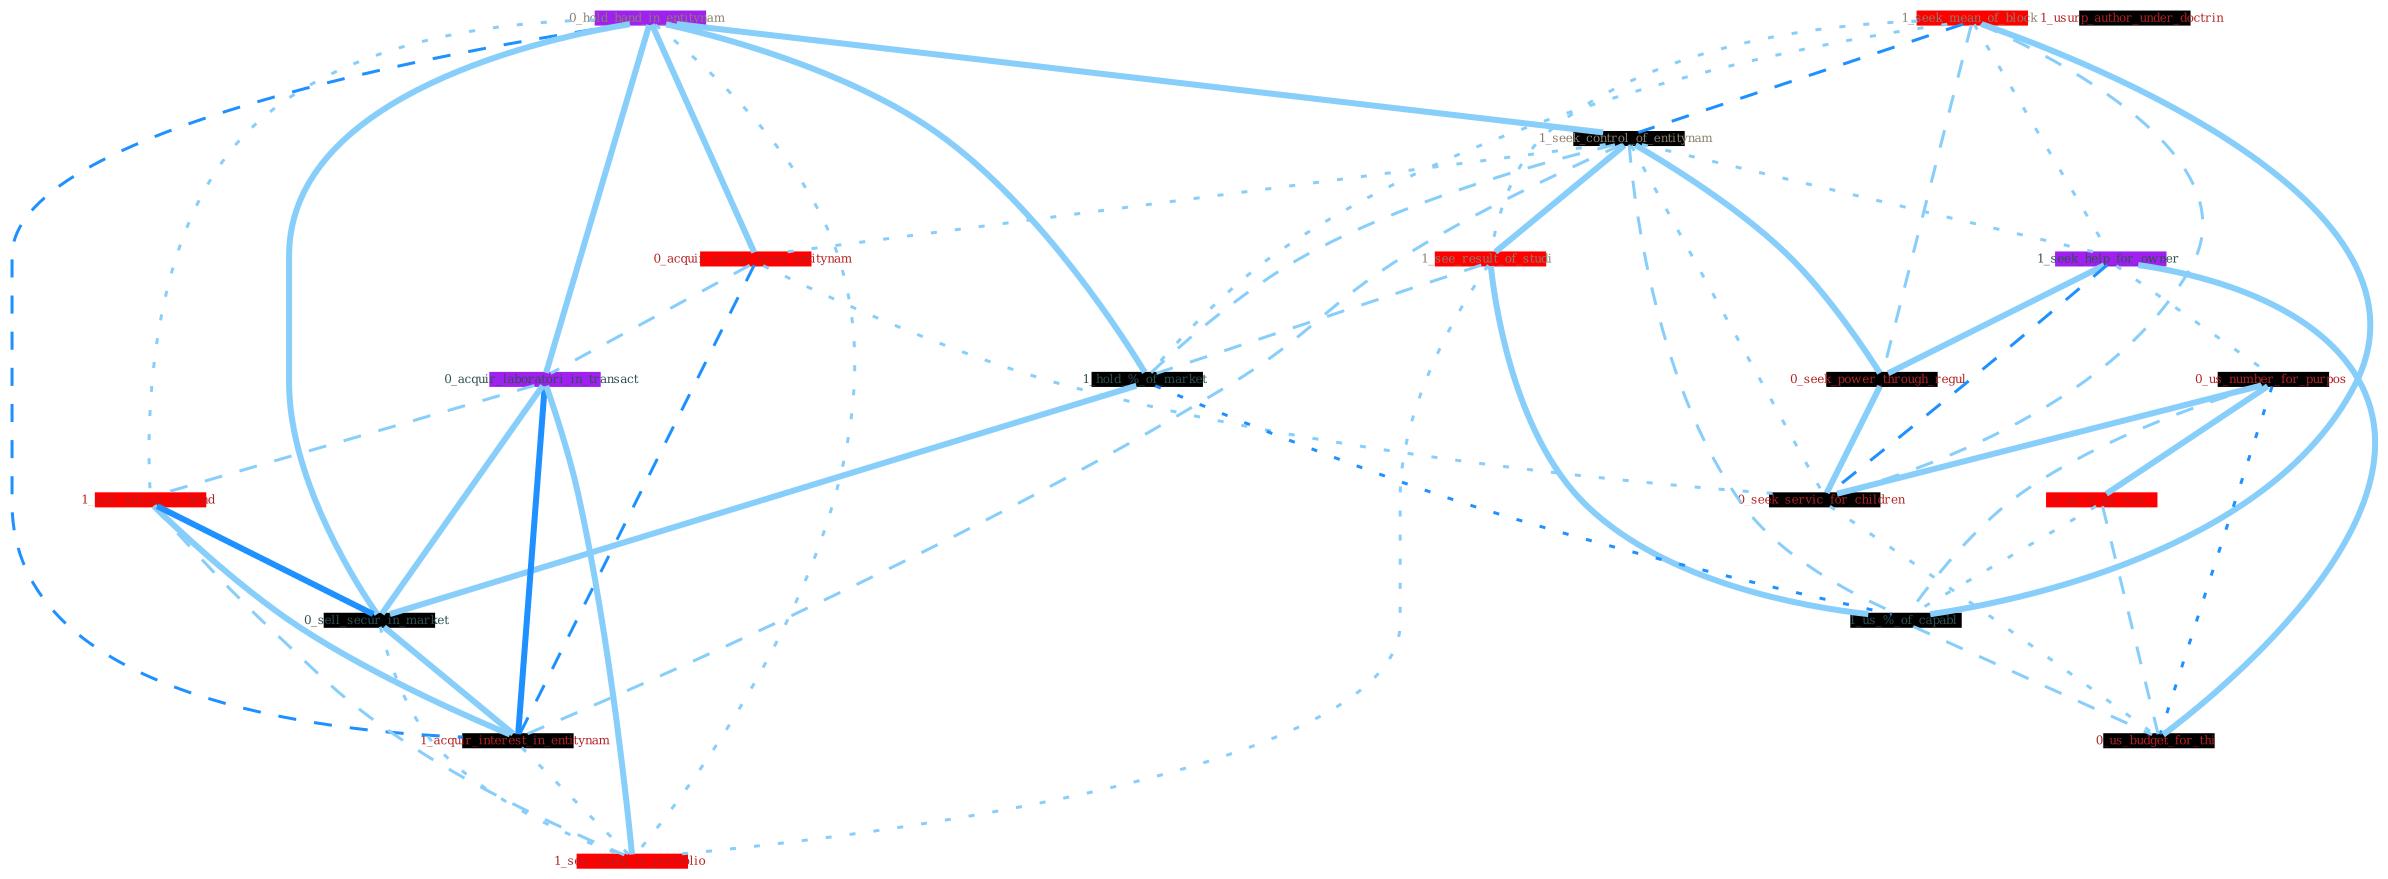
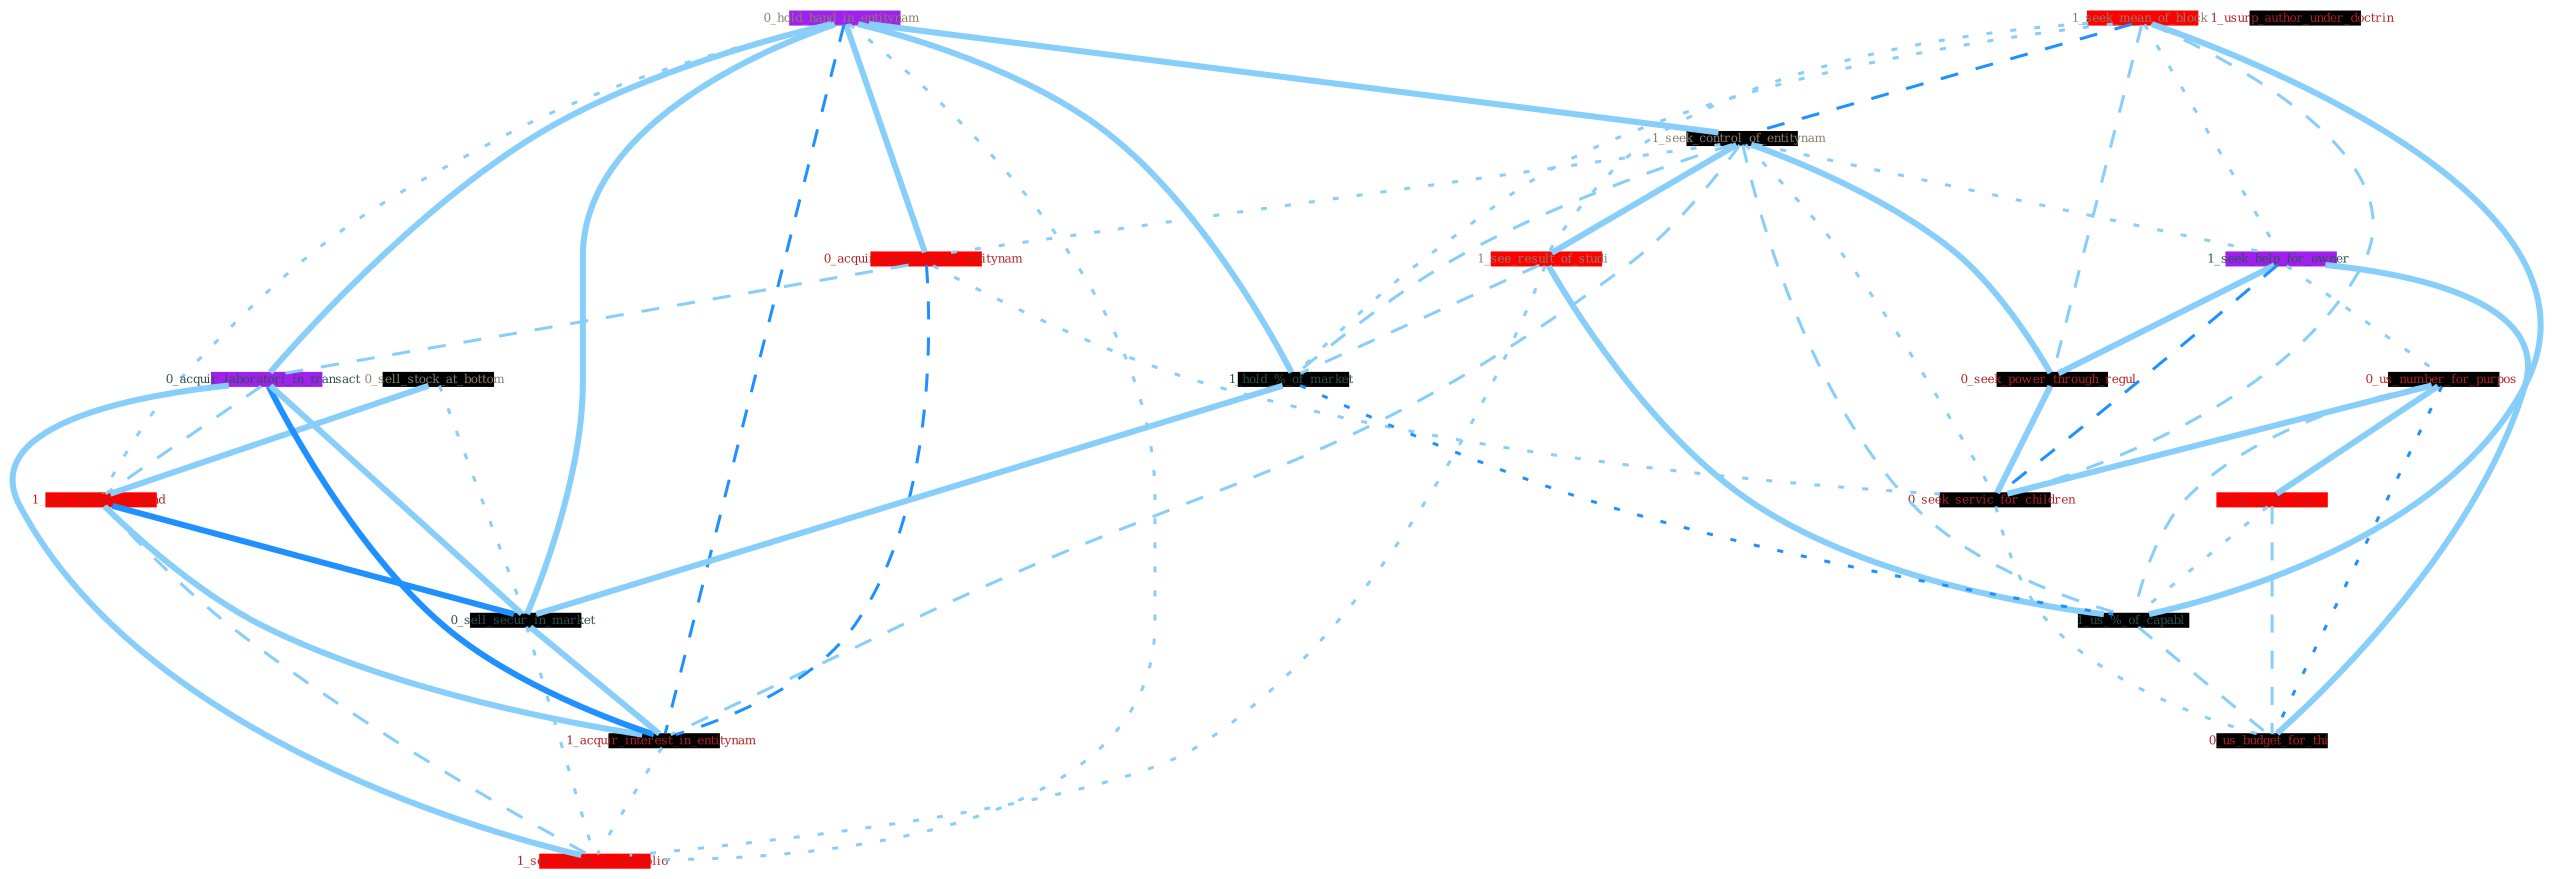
  graph {
    node [color=black fixedsize=true fontcolor="#b22222" fontsize=4 shape=polygon style=filled]
    edge [color="#87cefa" w=1 style=bold]
    "0_hold_hand_in_entitynam " [color=purple fontcolor="#8b7d6b" height=.06 width=.5]
+   "0_sell_stock_at_bottom " [fontcolor="#8b7d6b" height=.06 width=.5]
    "1_seek_mean_of_block " [color=red fontcolor="#8b7d6b" height=.06 width=.5]
    "1_seek_control_of_entitynam " [fontcolor="#8b7d6b" height=.06 width=.5]
    "1_see_result_of_studi " [color=red fontcolor="#8b7d6b" height=.06 width=.5]
    "0_acquir_servic_from_entitynam " [color=red height=.06 width=.5]
    "0_seek_power_through_regul " [height=.06 width=.5]
    "0_us_number_for_purpos " [height=.06 width=.5]
    "1_sell_billion_in_bond " [color=red height=.06 width=.5]
    "0_us_it_as_wai " [color=red height=.06 width=.5]
    "1_usurp_author_under_doctrin " [height=.06 width=.5]
    "1_acquir_interest_in_entitynam " [height=.06 width=.5]
    "0_seek_servic_for_children " [height=.06 width=.5]
    "1_see_chang_in_portfolio " [color=red height=.06 width=.5]
    "0_us_budget_for_thi " [height=.06 width=.5]
    "1_hold_%_of_market " [fontcolor="#2f4f4f" height=.06 width=.5]
    "0_acquir_laboratori_in_transact " [color=purple fontcolor="#2f4f4f" height=.06 width=.5]
    "0_sell_secur_in_market " [fontcolor="#2f4f4f" height=.06 width=.5]
    "1_seek_help_for_owner " [color=purple fontcolor="#2f4f4f" height=.06 width=.5]
    "1_us_%_of_capabl " [fontcolor="#2f4f4f" height=.06 width=.5]
    subgraph sub_1 {
      "0_hold_hand_in_entitynam "
+     "0_sell_stock_at_bottom "
      "1_seek_mean_of_block "
      "1_seek_control_of_entitynam "
      "1_see_result_of_studi "
    }
    subgraph sub_2 {
      "0_acquir_servic_from_entitynam "
      "0_seek_power_through_regul "
      "0_us_number_for_purpos "
      "1_sell_billion_in_bond "
      "0_us_it_as_wai "
      "1_usurp_author_under_doctrin "
      "1_acquir_interest_in_entitynam "
      "0_seek_servic_for_children "
      "1_see_chang_in_portfolio "
      "0_us_budget_for_thi "
    }
    "0_hold_hand_in_entitynam " -- "1_seek_control_of_entitynam "
    "0_hold_hand_in_entitynam " -- "0_acquir_servic_from_entitynam "
    "0_hold_hand_in_entitynam " -- "1_sell_billion_in_bond " [style=dotted]
    "0_hold_hand_in_entitynam " -- "1_acquir_interest_in_entitynam " [color="#1e90ff" w=2 style=dashed]
    "0_hold_hand_in_entitynam " -- "1_see_chang_in_portfolio " [style=dotted]
    "0_hold_hand_in_entitynam " -- "1_hold_%_of_market "
    "0_hold_hand_in_entitynam " -- "0_acquir_laboratori_in_transact "
    "0_hold_hand_in_entitynam " -- "0_sell_secur_in_market "
+   "0_sell_stock_at_bottom " -- "1_sell_billion_in_bond "
+   "0_sell_stock_at_bottom " -- "0_sell_secur_in_market " [style=dotted]
    "1_seek_mean_of_block " -- "1_seek_control_of_entitynam " [color="#1e90ff" w=2 style=dashed]
    "1_seek_mean_of_block " -- "1_see_result_of_studi " [style=dotted]
    "1_seek_mean_of_block " -- "0_seek_power_through_regul " [style=dashed]
    "1_seek_mean_of_block " -- "0_seek_servic_for_children " [style=dashed]
    "1_seek_mean_of_block " -- "1_hold_%_of_market " [style=dotted]
    "1_seek_mean_of_block " -- "1_seek_help_for_owner " [style=dotted]
    "1_seek_mean_of_block " -- "1_us_%_of_capabl "
    "1_seek_control_of_entitynam " -- "1_see_result_of_studi "
    "1_seek_control_of_entitynam " -- "0_acquir_servic_from_entitynam " [style=dotted]
    "1_seek_control_of_entitynam " -- "0_seek_power_through_regul "
    "1_seek_control_of_entitynam " -- "1_acquir_interest_in_entitynam " [style=dashed]
    "1_seek_control_of_entitynam " -- "0_seek_servic_for_children " [style=dotted]
    "1_seek_control_of_entitynam " -- "1_hold_%_of_market " [style=dashed]
    "1_seek_control_of_entitynam " -- "1_seek_help_for_owner " [style=dotted]
    "1_seek_control_of_entitynam " -- "1_us_%_of_capabl " [style=dashed]
    "1_see_result_of_studi " -- "1_see_chang_in_portfolio " [style=dotted]
    "1_see_result_of_studi " -- "1_hold_%_of_market " [style=dashed]
    "1_see_result_of_studi " -- "1_us_%_of_capabl "
    "0_acquir_servic_from_entitynam " -- "1_acquir_interest_in_entitynam " [color="#1e90ff" w=2 style=dashed]
    "0_acquir_servic_from_entitynam " -- "0_seek_servic_for_children " [style=dotted]
    "0_acquir_servic_from_entitynam " -- "0_acquir_laboratori_in_transact " [style=dashed]
    "0_seek_power_through_regul " -- "0_seek_servic_for_children "
    "0_us_number_for_purpos " -- "0_us_it_as_wai "
    "0_us_number_for_purpos " -- "0_seek_servic_for_children "
    "0_us_number_for_purpos " -- "0_us_budget_for_thi " [color="#1e90ff" w=2 style=dotted]
    "0_us_number_for_purpos " -- "1_us_%_of_capabl " [style=dashed]
    "1_sell_billion_in_bond " -- "1_acquir_interest_in_entitynam "
    "1_sell_billion_in_bond " -- "1_see_chang_in_portfolio " [style=dashed]
    "1_sell_billion_in_bond " -- "0_sell_secur_in_market " [color="#1e90ff" w=2]
    "0_us_it_as_wai " -- "0_us_budget_for_thi " [style=dashed]
    "0_us_it_as_wai " -- "1_us_%_of_capabl " [style=dotted]
    "1_acquir_interest_in_entitynam " -- "1_see_chang_in_portfolio " [style=dotted]
    "0_seek_servic_for_children " -- "0_us_budget_for_thi " [style=dotted]
    "1_hold_%_of_market " -- "0_sell_secur_in_market "
    "1_hold_%_of_market " -- "1_us_%_of_capabl " [color="#1e90ff" w=2 style=dotted]
    "0_acquir_laboratori_in_transact " -- "1_sell_billion_in_bond " [style=dashed]
    "0_acquir_laboratori_in_transact " -- "1_acquir_interest_in_entitynam " [color="#1e90ff" w=2]
    "0_acquir_laboratori_in_transact " -- "1_see_chang_in_portfolio "
    "0_acquir_laboratori_in_transact " -- "0_sell_secur_in_market "
    "0_sell_secur_in_market " -- "1_acquir_interest_in_entitynam "
    "0_sell_secur_in_market " -- "1_see_chang_in_portfolio " [style=dotted]
    "1_seek_help_for_owner " -- "0_seek_power_through_regul "
    "1_seek_help_for_owner " -- "0_us_number_for_purpos " [style=dotted]
    "1_seek_help_for_owner " -- "0_seek_servic_for_children " [color="#1e90ff" w=2 style=dashed]
    "1_seek_help_for_owner " -- "0_us_budget_for_thi "
    "1_us_%_of_capabl " -- "0_us_budget_for_thi " [style=dashed]
  }
